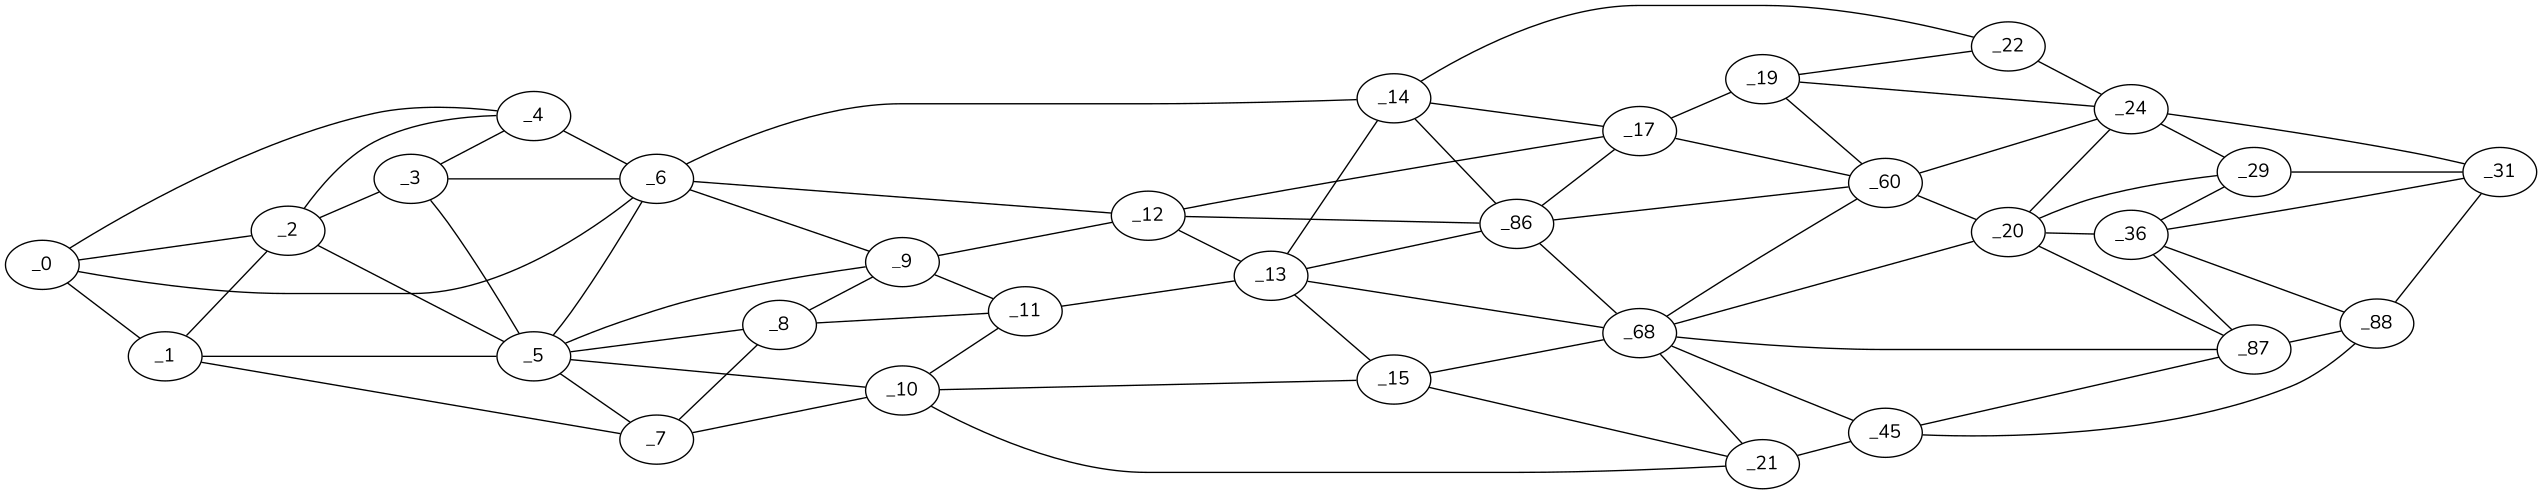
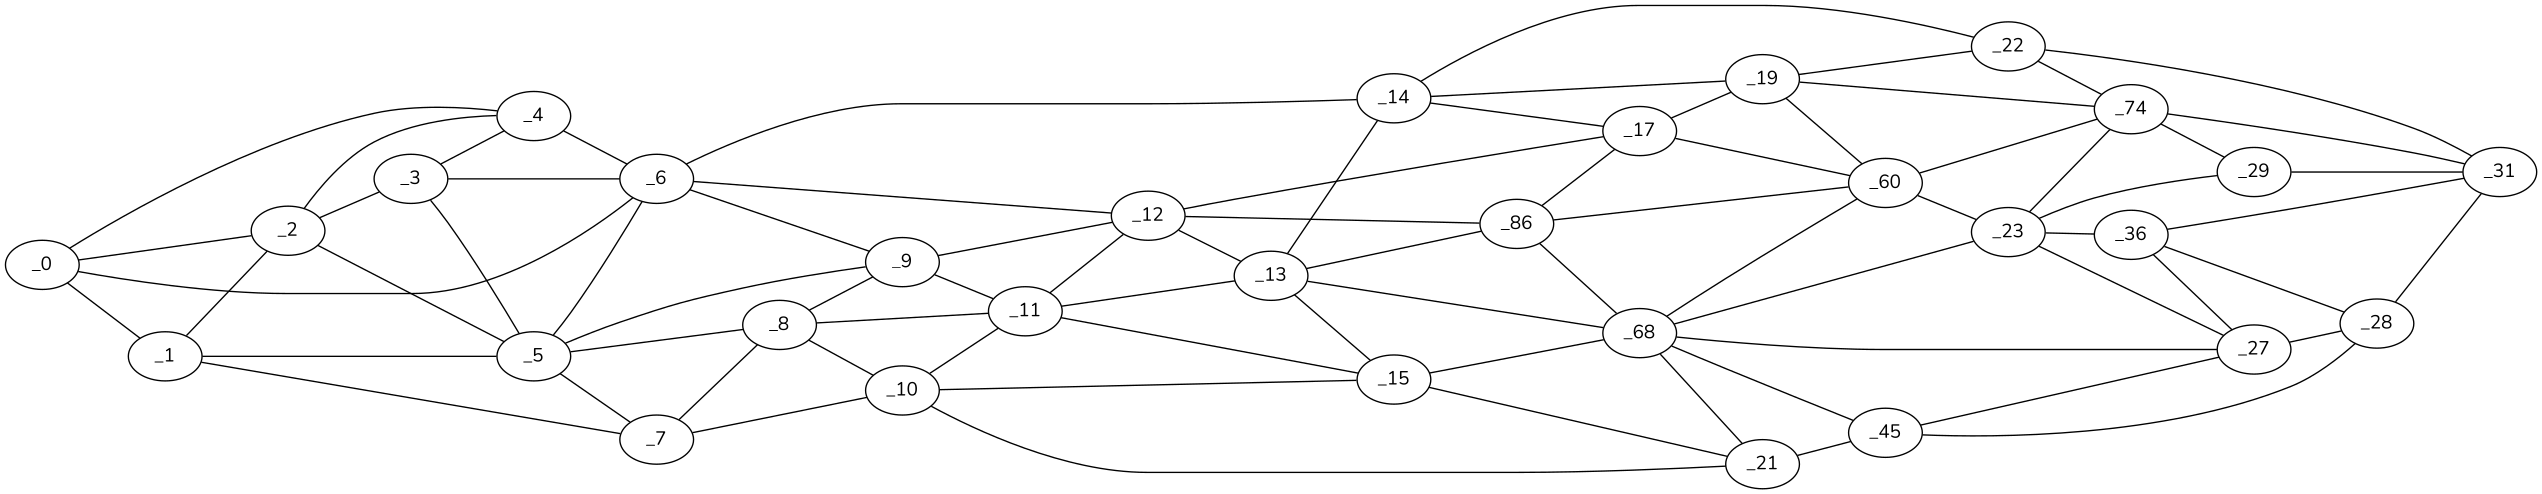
  graph {
    fontname=Nunito
    rankdir=LR
    node [fontname=Nunito x=31 y=43]
    edge [fontname=Nunito valence=1]
    _0 [x=4]
    _1 [x=7 y=53]
    _2 [x=19 y=46]
    _4 [y=36]
    _6 [x=45 y=32]
    _5 [y=55]
    _7 [x=46 y=104]
    _3 [x=28 y=42]
    _9 [x=58 y=61]
    _12 [x=69 y=58]
    _14 [x=75 y=28]
    _8 [x=52 y=70]
    _10 [x=58 y=105]
    _11 [x=67 y=71]
    _13 [x=74 y=70]
    n16 [label=_86 x=80 y=59]
    _17 [x=90 y=45]
    _19 [x=96 y=36]
    _22 [x=104 y=33]
    _15 [x=76 y=101]
    _21 [x=100 y=100]
    n22 [label=_68 x=91 y=69]
    n23 [label=_60 x=96 y=54]
-   _24 [x=110]
+   _24 [x=110 label=_74]
    n25 [label=_31 x=123]
    n26 [label=_45 x=113 y=92]
-   _23 [x=106 y=63 label=_20]
-   _27 [x=118 y=79 label=_87]
-   _28 [x=119 y=88 label=_88]
+   _23 [x=106 y=63]
+   _27 [x=118 y=79]
+   _28 [x=119 y=88]
    n30 [label=_36 x=118 y=74]
    _29 [x=120 y=53]
    _0 -- _1
    _0 -- _2
    _0 -- _4 [valence=2]
    _0 -- _6
    _1 -- _2
    _1 -- _5
    _1 -- _7
    _2 -- _4 [valence=2]
    _2 -- _5 [valence=2]
    _2 -- _3
    _4 -- _6 [valence=2]
    _6 -- _9 [valence=2]
    _6 -- _12
    _6 -- _14
    _5 -- _6
    _5 -- _7 [valence=2]
    _5 -- _9 [valence=2]
    _5 -- _8 [valence=2]
    _7 -- _8 [valence=2]
    _7 -- _10
    _3 -- _4 [valence=2]
    _3 -- _6 [valence=2]
    _3 -- _5
    _9 -- _12 [valence=2]
    _9 -- _11
    _12 -- _13 [valence=2]
    _12 -- n16 [valence=2]
    _12 -- _17
    _14 -- _17 [valence=2]
-   _14 -- n16
+   _14 -- _19
    _14 -- _22
    _8 -- _9 [valence=2]
-   _5 -- _10 [valence=2]
+   _8 -- _10 [valence=2]
    _8 -- _11
    _10 -- _11 [valence=2]
    _10 -- _15 [valence=2]
    _10 -- _21
+   _11 -- _12 [valence=2]
    _11 -- _13
+   _11 -- _15
    _13 -- _14
    _13 -- n16 [valence=2]
    _13 -- _15 [valence=2]
    _13 -- n22 [valence=2]
    n16 -- _17 [valence=2]
    n16 -- n22
    n16 -- n23 [valence=2]
    _17 -- _19
    _17 -- n23
    _19 -- _22 [valence=2]
    _19 -- n23 [valence=2]
    _19 -- _24
    _22 -- _24
+   _22 -- n25
    _15 -- _21 [valence=2]
    _15 -- n22 [valence=2]
    _21 -- n26
    n22 -- _21
    n22 -- n23 [valence=2]
    n22 -- n26
    n22 -- _23
    n22 -- _27 [valence=2]
    n23 -- _24 [valence=2]
    n23 -- _23
    _24 -- n25 [valence=2]
    _24 -- _29
    n26 -- _27 [valence=2]
    n26 -- _28
    _23 -- _24
    _23 -- _27 [valence=2]
    _23 -- n30
    _23 -- _29 [valence=2]
    _27 -- _28 [valence=2]
    _28 -- n25
    n30 -- n25
    n30 -- _27
    n30 -- _28 [valence=2]
-   n30 -- _29 [valence=2]
    _29 -- n25
  }
